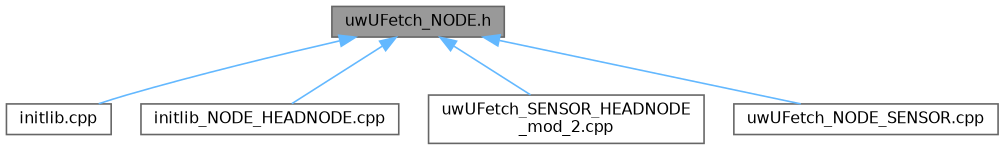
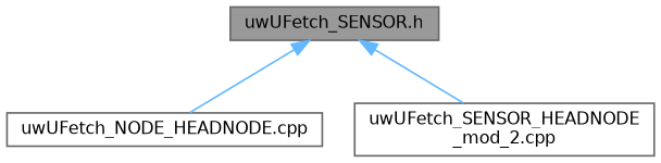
  digraph {
    node [color=grey40 fillcolor=white fontname=Helvetica fontsize=10 shape=box style=filled]
    edge [color=steelblue1 dir=back fontname=Helvetica fontsize=10 labelfontname=Helvetica labelfontsize=10 style=solid]
-   n1 [color=gray40 fillcolor=grey60 fontcolor=black height=0.2 label="uwUFetch_NODE.h" width=0.4]
-   n2 [height=0.2 label="initlib.cpp" width=0.4]
-   n3 [height=0.2 label="initlib_NODE_HEADNODE.cpp" width=0.4]
+   n1 [color=gray40 fillcolor=grey60 fontcolor=black height=0.2 label="uwUFetch_SENSOR.h" width=0.4]
+   n3 [height=0.2 label="uwUFetch_NODE_HEADNODE.cpp" width=0.4]
    n4 [height=0.2 label="uwUFetch_SENSOR_HEADNODE\l_mod_2.cpp" width=0.4]
-   n5 [height=0.2 label="uwUFetch_NODE_SENSOR.cpp" width=0.4]
-   n1 -> n2
    n1 -> n3
    n1 -> n4
-   n1 -> n5
  }
